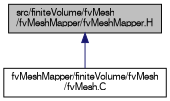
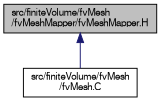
  digraph {
    node [color=black fontname=FreeSans fontsize=10 shape=record]
    n1 [fillcolor=grey75 fontcolor=black height=0.2 label="src/finiteVolume/fvMesh\l/fvMeshMapper/fvMeshMapper.H" style=filled width=0.4]
-   n2 [height=0.2 label="fvMeshMapper/finiteVolume/fvMesh\l/fvMesh.C" width=0.4]
+   n2 [height=0.2 label="src/finiteVolume/fvMesh\l/fvMesh.C" width=0.4]
    n1 -> n2 [color=midnightblue dir=back fontname=FreeSans fontsize=10 labelfontname=FreeSans labelfontsize=10 style=solid]
  }
